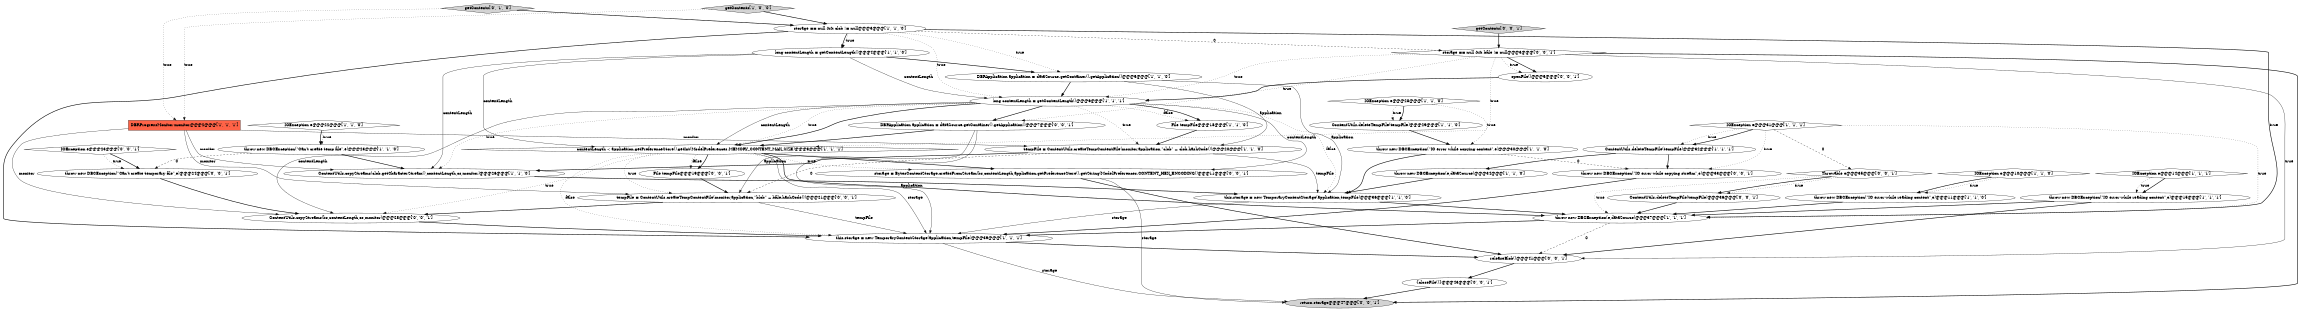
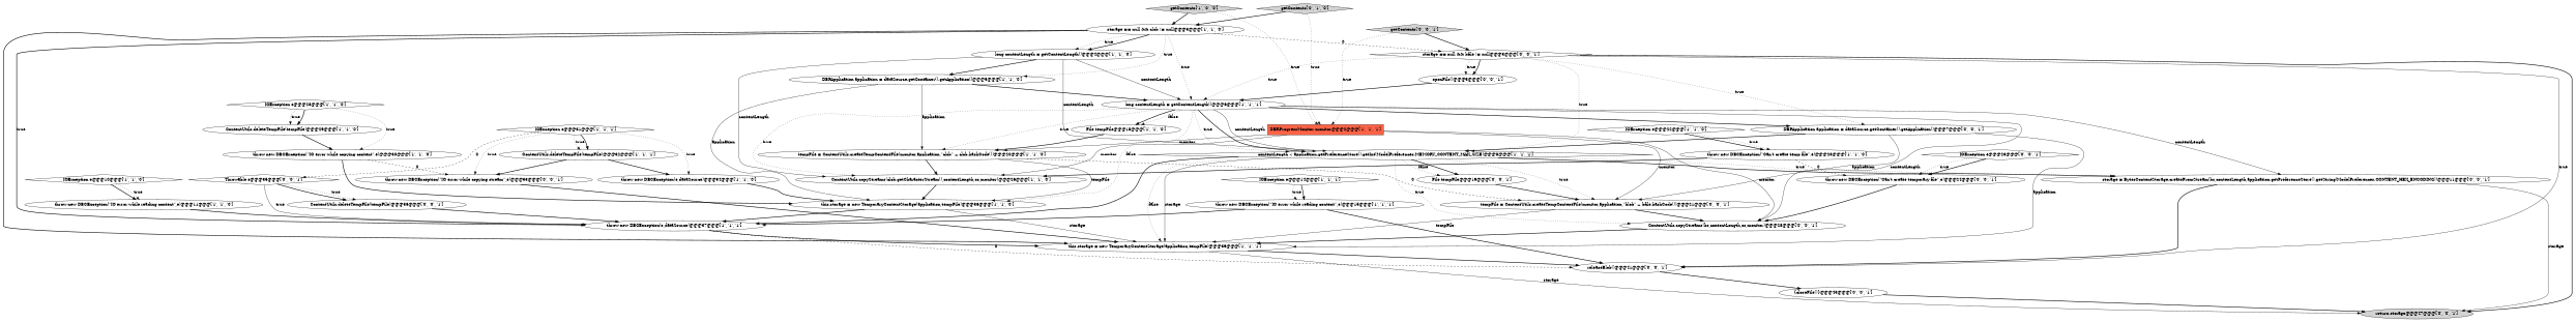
  digraph {
    node [fillcolor=white shape=ellipse style=filled]
    edge [style=bold]
    n1 [label="Throwable e@@@35@@@['0', '0', '1']" shape=diamond]
    n2 [label="ContentUtils.deleteTempFile(tempFile)@@@36@@@['0', '0', '1']"]
    n3 [label="throw new DBCException(e,dataSource)@@@37@@@['1', '1', '1']"]
    n4 [label="this.storage = new TemporaryContentStorage(application,tempFile)@@@39@@@['1', '1', '1']"]
    n5 [label="releaseBlob()@@@41@@@['0', '0', '1']"]
    n6 [fillcolor=lightgray label="return storage@@@47@@@['0', '0', '1']"]
    n7 [fillcolor=lightgray label="getContents['1', '0', '0']" shape=diamond]
    n8 [fillcolor=tomato label="DBRProgressMonitor monitor@@@2@@@['1', '1', '1']" shape=box]
    n9 [label="storage == null && clob != null@@@3@@@['1', '1', '0']"]
    n10 [label="ContentUtils.copyStreams(bs,contentLength,os,monitor)@@@28@@@['0', '0', '1']"]
    n11 [label="tempFile = ContentUtils.createTempContentFile(monitor,application,\"blob\" + bfile.hashCode())@@@21@@@['0', '0', '1']"]
    n12 [label="tempFile = ContentUtils.createTempContentFile(monitor,application,\"clob\" + clob.hashCode())@@@20@@@['1', '1', '0']"]
    n13 [label="ContentUtils.copyStreams(clob.getCharacterStream(),contentLength,os,monitor)@@@26@@@['1', '1', '0']"]
    n14 [label="storage == null && bfile != null@@@3@@@['0', '0', '1']" shape=diamond]
    n15 [label="DBPApplication application = dataSource.getContainer().getApplication()@@@5@@@['1', '1', '0']"]
    n16 [label="long contentLength = getContentLength()@@@6@@@['1', '1', '1']"]
    n17 [label="long contentLength = getContentLength()@@@4@@@['1', '1', '0']"]
    n18 [label="IOException e@@@28@@@['1', '1', '0']" shape=diamond]
    n19 [label="throw new DBCException(\"IO error while copying content\",e)@@@30@@@['1', '1', '0']"]
    n20 [label="ContentUtils.deleteTempFile(tempFile)@@@29@@@['1', '1', '0']"]
    n21 [label="this.storage = new TemporaryContentStorage(application,tempFile)@@@36@@@['1', '1', '0']"]
    n22 [label="throw new DBCException(\"IO error while copying stream\",e)@@@33@@@['0', '0', '1']"]
    n23 [fillcolor=lightgray label="getContents['0', '0', '1']" shape=diamond]
    n24 [label="contentLength < application.getPreferenceStore().getInt(ModelPreferences.MEMORY_CONTENT_MAX_SIZE)@@@8@@@['1', '1', '1']" shape=diamond]
    n25 [label="DBPApplication application = dataSource.getContainer().getApplication()@@@7@@@['0', '0', '1']"]
    n26 [label="openFile()@@@5@@@['0', '0', '1']"]
    n27 [label="storage = BytesContentStorage.createFromStream(bs,contentLength,application.getPreferenceStore().getString(ModelPreferences.CONTENT_HEX_ENCODING))@@@11@@@['0', '0', '1']"]
    n28 [label="File tempFile@@@19@@@['0', '0', '1']"]
    n29 [label="throw new DBCException(e,dataSource)@@@34@@@['1', '1', '0']"]
    n30 [label="File tempFile@@@18@@@['1', '1', '0']"]
    n31 [label="IOException e@@@14@@@['1', '1', '1']" shape=diamond]
    n32 [label="throw new DBCException(\"IO error while reading content\",e)@@@15@@@['1', '1', '1']"]
    n33 [label="throw new DBCException(\"Can't create temp file\",e)@@@23@@@['1', '1', '0']"]
    n34 [label="throw new DBCException(\"Can't create temporary file\",e)@@@24@@@['0', '0', '1']"]
    n35 [label="{closeFile()}@@@43@@@['0', '0', '1']"]
    n36 [label="IOException e@@@10@@@['1', '1', '0']" shape=diamond]
    n37 [label="throw new DBCException(\"IO error while reading content\",e)@@@11@@@['1', '1', '0']"]
    n38 [fillcolor=lightgray label="getContents['0', '1', '0']" shape=diamond]
    n39 [label="ContentUtils.deleteTempFile(tempFile)@@@32@@@['1', '1', '1']"]
    n40 [label="IOException e@@@31@@@['1', '1', '1']" shape=diamond]
    n41 [label="IOException e@@@22@@@['1', '1', '0']" shape=diamond]
    n42 [label="IOException e@@@23@@@['0', '0', '1']" shape=diamond]
    n1 -> n2
    n1 -> n2 [label=true style=dotted]
-   n1 -> n3 [label=true style=dotted]
+   n1 -> n3 [label=true style=solid]
    n2 -> n3
    n3 -> n4
    n3 -> n5 [label=0 style=dashed]
    n4 -> n5
    n4 -> n6 [label=storage style=solid]
    n5 -> n35
    n7 -> n8 [label=true style=dotted]
    n7 -> n9
    n8 -> n10 [label=monitor style=solid]
    n8 -> n11 [label=monitor style=solid]
    n8 -> n12 [label=monitor style=solid]
    n8 -> n13 [label=monitor style=solid]
    n9 -> n3 [label=true]
    n9 -> n4
    n9 -> n14 [label=0 style=dashed]
    n9 -> n15 [label=true style=dotted]
    n9 -> n16 [label=true style=dotted]
    n9 -> n17 [label=true style=dotted]
    n9 -> n17
    n10 -> n4
    n11 -> n4 [label=tempFile style=solid]
    n11 -> n10
    n12 -> n11 [label=0 style=dashed]
    n12 -> n13
    n12 -> n21 [label=tempFile style=solid]
    n13 -> n21
    n14 -> n5 [label=true style=solid]
    n14 -> n6
    n14 -> n16 [label=true style=dotted]
    n14 -> n24 [label=true style=dotted]
    n14 -> n25 [label=true style=dotted]
    n14 -> n26
    n14 -> n26 [label=true style=dotted]
    n15 -> n12 [label=application style=solid]
    n15 -> n16
    n15 -> n21 [label=application style=solid]
    n16 -> n10 [label=contentLength style=solid]
    n16 -> n12 [label=true style=dotted]
    n16 -> n13 [label=true style=dotted]
    n16 -> n21 [label=false style=dotted]
    n16 -> n24 [label=contentLength style=solid]
    n16 -> n24 [label=true style=dotted]
    n16 -> n24
    n16 -> n25
    n16 -> n27 [label=contentLength style=solid]
    n16 -> n30
    n16 -> n30 [label=false style=dotted]
    n17 -> n13 [label=contentLength style=solid]
    n17 -> n15
    n17 -> n16 [label=contentLength style=solid]
    n17 -> n24 [label=contentLength style=solid]
    n18 -> n19 [label=true style=dotted]
    n18 -> n20
    n18 -> n20 [label=true style=dotted]
    n19 -> n21
    n19 -> n22 [label=0 style=dashed]
    n20 -> n19
    n21 -> n3
    n21 -> n4 [label=storage style=solid]
    n22 -> n4
+   n23 -> n8 [label=true style=dotted]
    n23 -> n14
    n24 -> n3
    n24 -> n4 [label=storage style=solid]
    n24 -> n4 [label=false style=dotted]
    n24 -> n10 [label=true style=dotted]
    n24 -> n11 [label=true style=dotted]
    n24 -> n27 [label=true style=dotted]
    n24 -> n27
    n24 -> n28
    n24 -> n28 [label=false style=dotted]
    n25 -> n4 [label=application style=solid]
    n25 -> n11 [label=application style=solid]
    n25 -> n24
    n26 -> n16
    n27 -> n5
    n27 -> n6 [label=storage style=solid]
    n28 -> n11
    n29 -> n21
    n30 -> n12
    n31 -> n32
    n31 -> n32 [label=true style=dotted]
    n32 -> n3
    n32 -> n5
    n33 -> n13
    n33 -> n34 [label=0 style=dashed]
    n34 -> n10
    n35 -> n6
    n36 -> n37
    n36 -> n37 [label=true style=dotted]
    n37 -> n3
    n38 -> n8 [label=true style=dotted]
    n38 -> n9
    n39 -> n22
    n39 -> n29
    n40 -> n1 [label=0 style=dashed]
    n40 -> n22 [label=true style=dotted]
-   n40 -> n3 [label=true style=dotted]
+   n40 -> n29 [label=true style=dotted]
    n40 -> n39 [label=true style=dotted]
    n40 -> n39
    n41 -> n33
    n41 -> n33 [label=true style=dotted]
    n42 -> n34
    n42 -> n34 [label=true style=dotted]
  }
